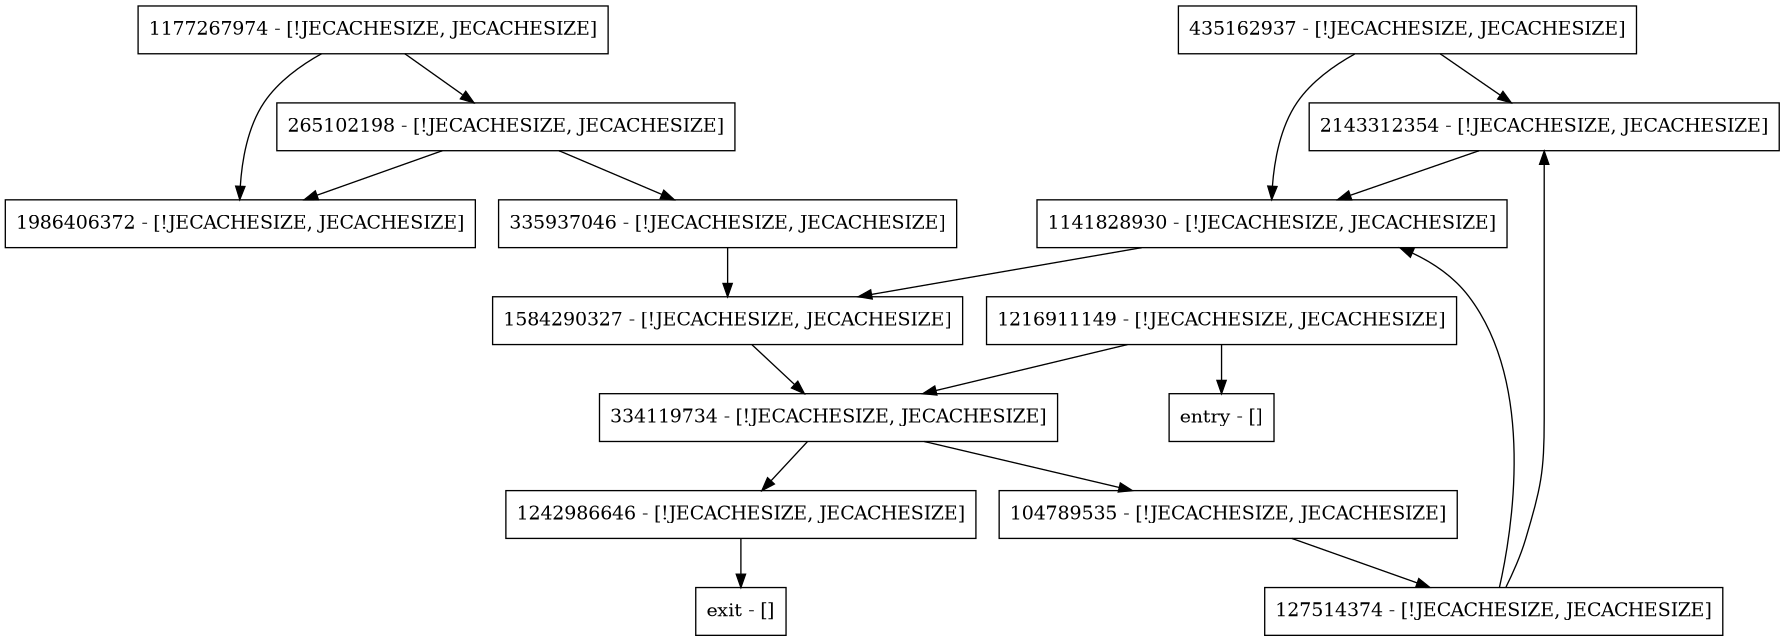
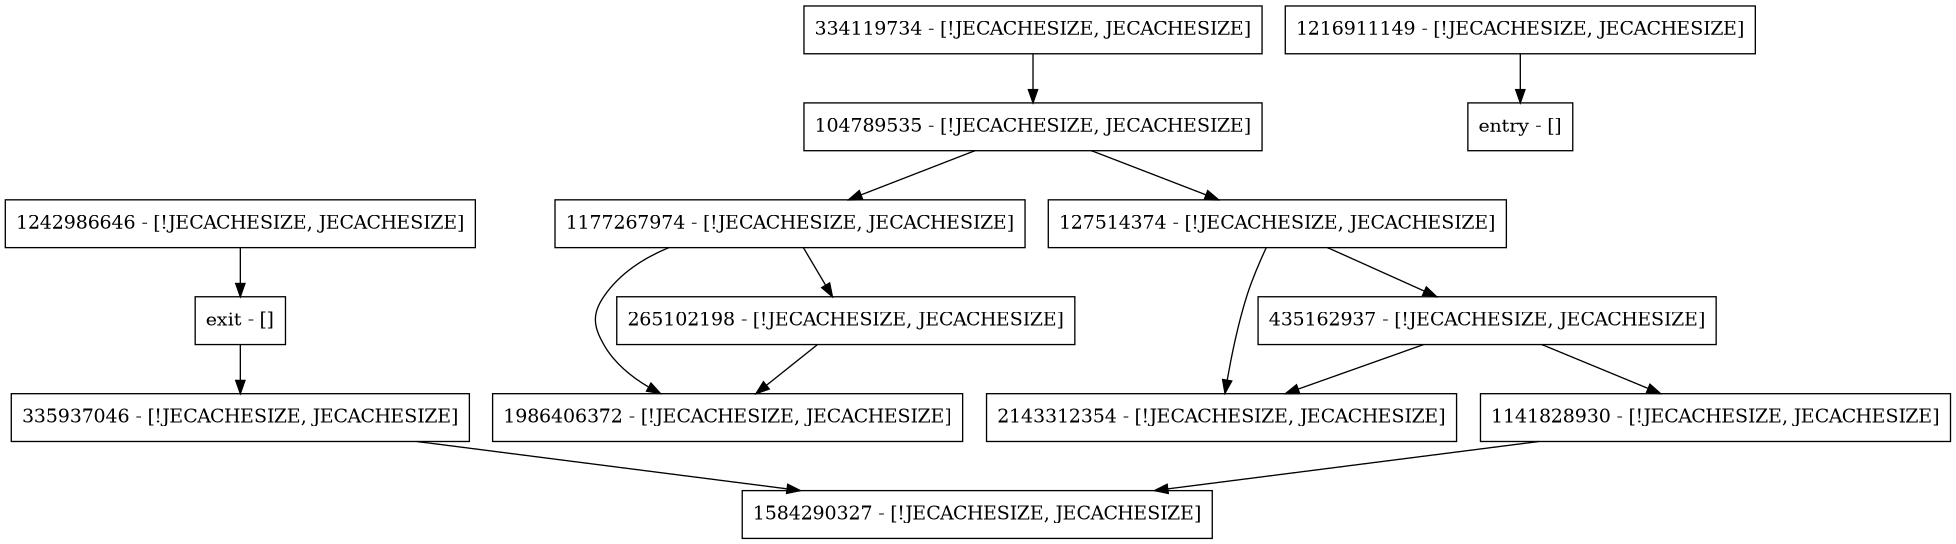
  digraph {
    node [shape=record]
    n1 [label="2143312354 - [!JECACHESIZE, JECACHESIZE]"]
    n2 [label="1141828930 - [!JECACHESIZE, JECACHESIZE]"]
    n3 [label="1584290327 - [!JECACHESIZE, JECACHESIZE]"]
    n4 [label="334119734 - [!JECACHESIZE, JECACHESIZE]"]
    n5 [label="1242986646 - [!JECACHESIZE, JECACHESIZE]"]
    n6 [label="104789535 - [!JECACHESIZE, JECACHESIZE]"]
    n7 [label="1216911149 - [!JECACHESIZE, JECACHESIZE]"]
    n8 [label="entry - []"]
    n9 [label="1177267974 - [!JECACHESIZE, JECACHESIZE]"]
    n10 [label="1986406372 - [!JECACHESIZE, JECACHESIZE]"]
    n11 [label="265102198 - [!JECACHESIZE, JECACHESIZE]"]
    n12 [label="335937046 - [!JECACHESIZE, JECACHESIZE]"]
    n13 [label="127514374 - [!JECACHESIZE, JECACHESIZE]"]
    n14 [label="435162937 - [!JECACHESIZE, JECACHESIZE]"]
    n15 [label="exit - []"]
-   n1 -> n2
    n2 -> n3
-   n3 -> n4
-   n4 -> n5
    n4 -> n6
    n5 -> n15
+   n6 -> n9
    n6 -> n13
-   n7 -> n4
    n7 -> n8
    n9 -> n10
    n9 -> n11
    n11 -> n10
-   n11 -> n12
+   n15 -> n12
    n12 -> n3
    n13 -> n1
-   n13 -> n2
+   n13 -> n14
    n14 -> n1
    n14 -> n2
  }
